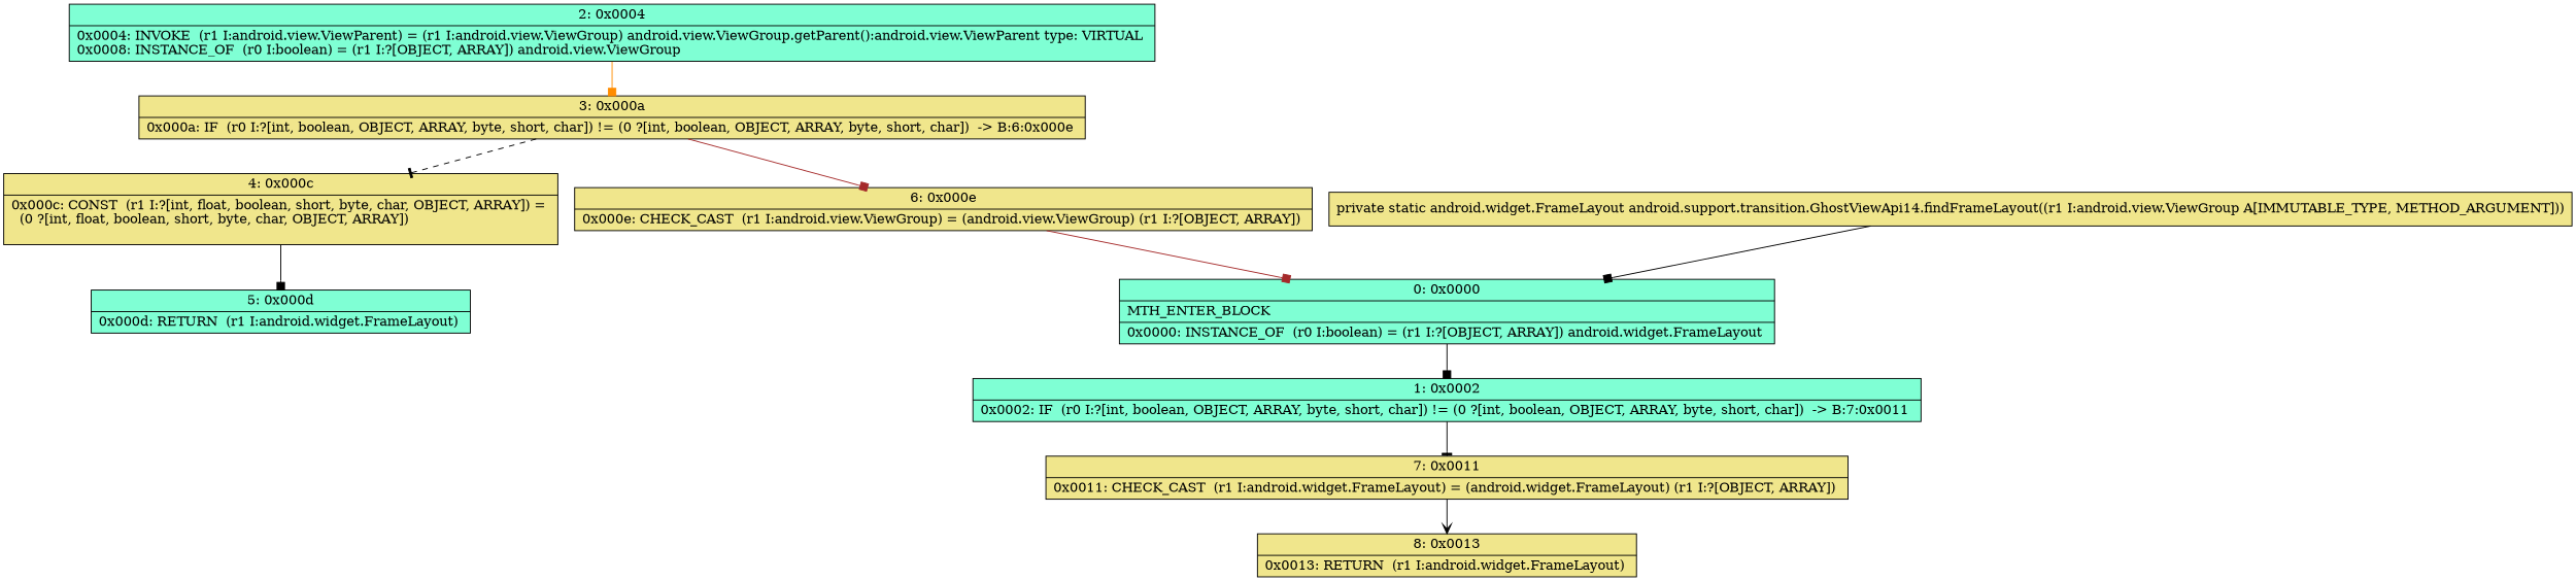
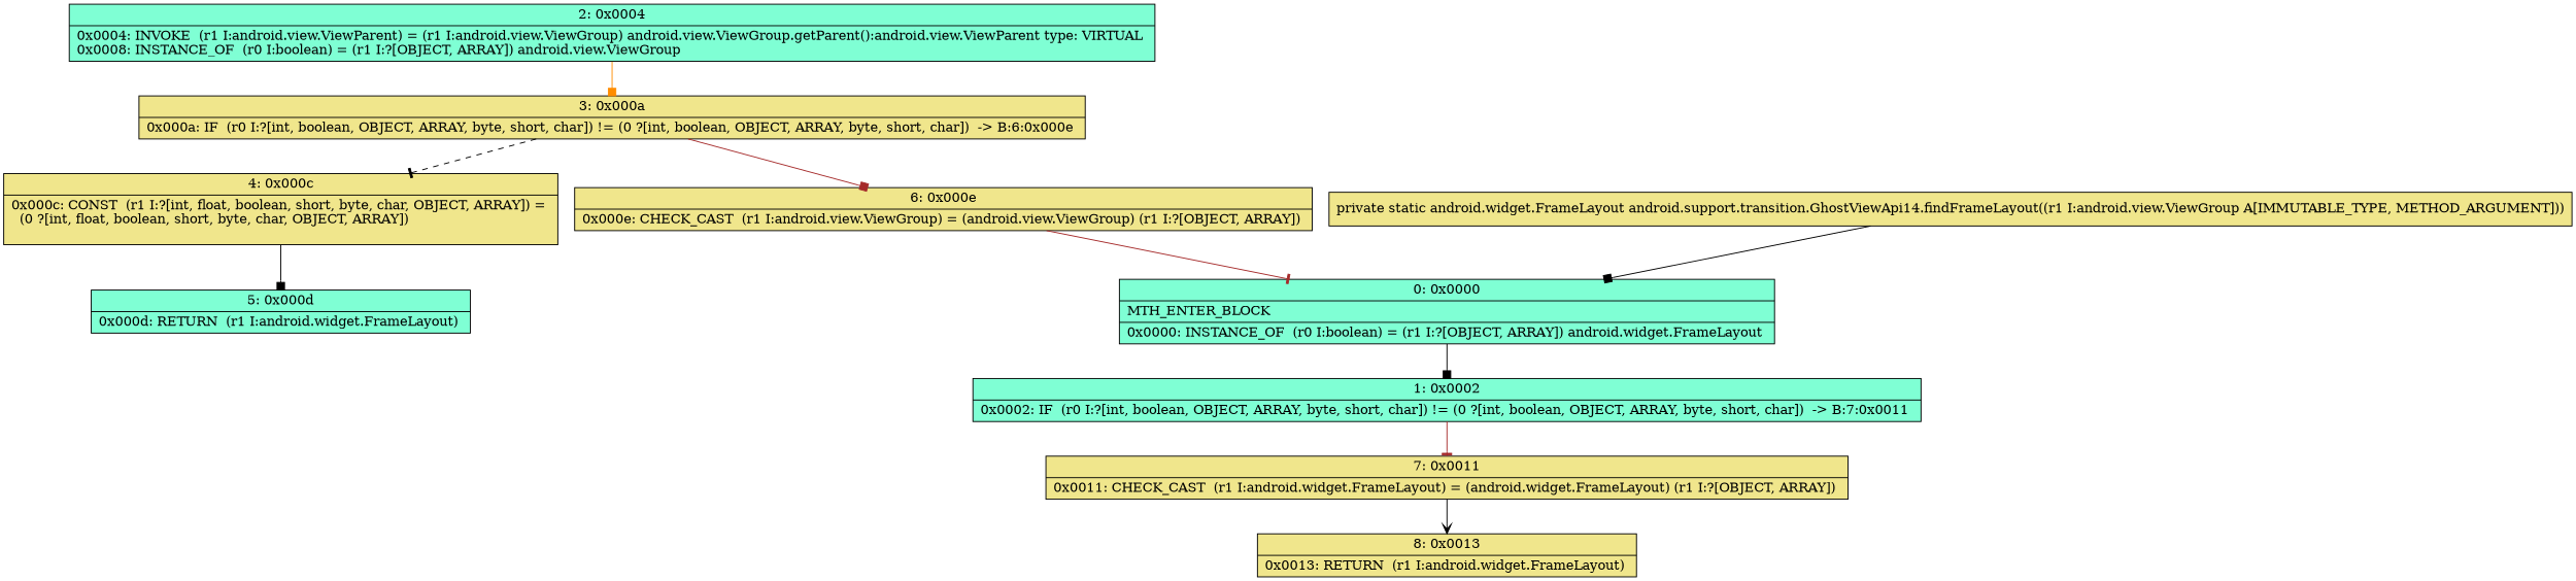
  digraph {
    node [fillcolor=khaki shape=record style=filled]
    edge [arrowhead=box color=black]
    n1 [fillcolor=aquamarine label="{0\:\ 0x0000|MTH_ENTER_BLOCK\l|0x0000: INSTANCE_OF  (r0 I:boolean) = (r1 I:?[OBJECT, ARRAY]) android.widget.FrameLayout \l}"]
    n2 [fillcolor=aquamarine label="{1\:\ 0x0002|0x0002: IF  (r0 I:?[int, boolean, OBJECT, ARRAY, byte, short, char]) != (0 ?[int, boolean, OBJECT, ARRAY, byte, short, char])  \-\> B:7:0x0011 \l}"]
    n3 [label="{7\:\ 0x0011|0x0011: CHECK_CAST  (r1 I:android.widget.FrameLayout) = (android.widget.FrameLayout) (r1 I:?[OBJECT, ARRAY]) \l}"]
    n4 [fillcolor=aquamarine label="{2\:\ 0x0004|0x0004: INVOKE  (r1 I:android.view.ViewParent) = (r1 I:android.view.ViewGroup) android.view.ViewGroup.getParent():android.view.ViewParent type: VIRTUAL \l0x0008: INSTANCE_OF  (r0 I:boolean) = (r1 I:?[OBJECT, ARRAY]) android.view.ViewGroup \l}"]
    n5 [label="{3\:\ 0x000a|0x000a: IF  (r0 I:?[int, boolean, OBJECT, ARRAY, byte, short, char]) != (0 ?[int, boolean, OBJECT, ARRAY, byte, short, char])  \-\> B:6:0x000e \l}"]
    n6 [label="{8\:\ 0x0013|0x0013: RETURN  (r1 I:android.widget.FrameLayout) \l}"]
    n7 [label="{4\:\ 0x000c|0x000c: CONST  (r1 I:?[int, float, boolean, short, byte, char, OBJECT, ARRAY]) = \l  (0 ?[int, float, boolean, short, byte, char, OBJECT, ARRAY])\l \l}"]
    n8 [label="{6\:\ 0x000e|0x000e: CHECK_CAST  (r1 I:android.view.ViewGroup) = (android.view.ViewGroup) (r1 I:?[OBJECT, ARRAY]) \l}"]
    n9 [fillcolor=aquamarine label="{5\:\ 0x000d|0x000d: RETURN  (r1 I:android.widget.FrameLayout) \l}"]
    n10 [label="{private static android.widget.FrameLayout android.support.transition.GhostViewApi14.findFrameLayout((r1 I:android.view.ViewGroup A[IMMUTABLE_TYPE, METHOD_ARGUMENT])) }"]
    n1 -> n2
-   n2 -> n3 [arrowhead=tee]
+   n2 -> n3 [arrowhead=tee color=brown]
    n3 -> n6 [arrowhead=vee]
    n4 -> n5 [color=darkorange]
    n5 -> n7 [arrowhead=tee style=dashed]
    n5 -> n8 [color=brown]
    n7 -> n9
-   n8 -> n1 [color=brown]
+   n8 -> n1 [arrowhead=tee color=brown]
    n10 -> n1
  }
